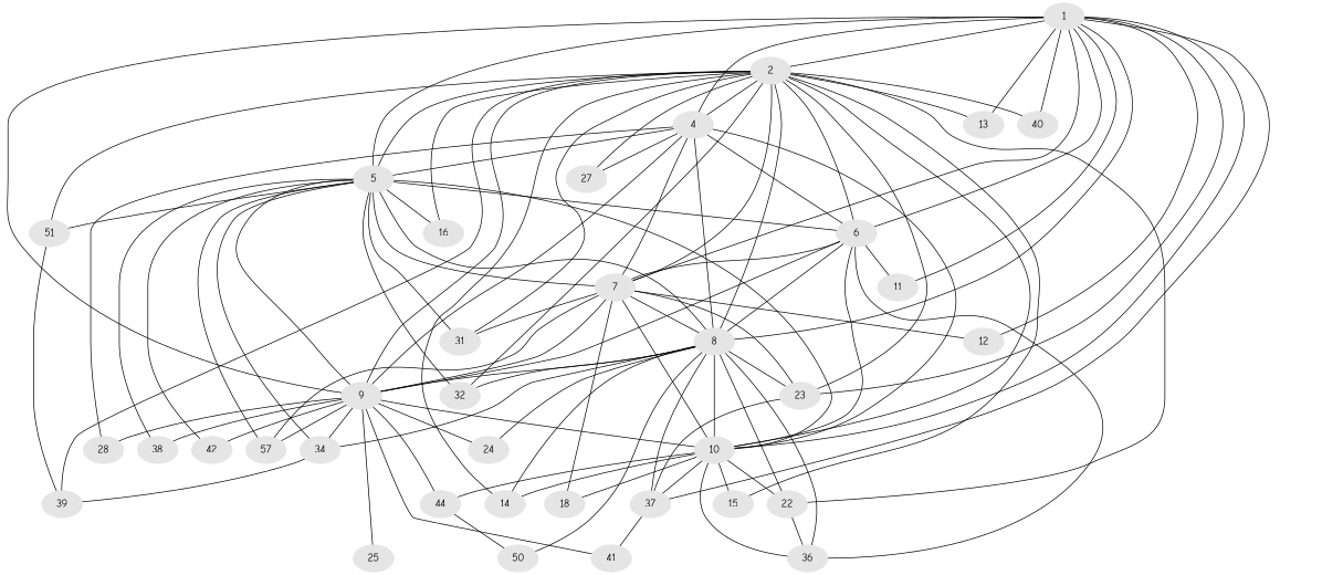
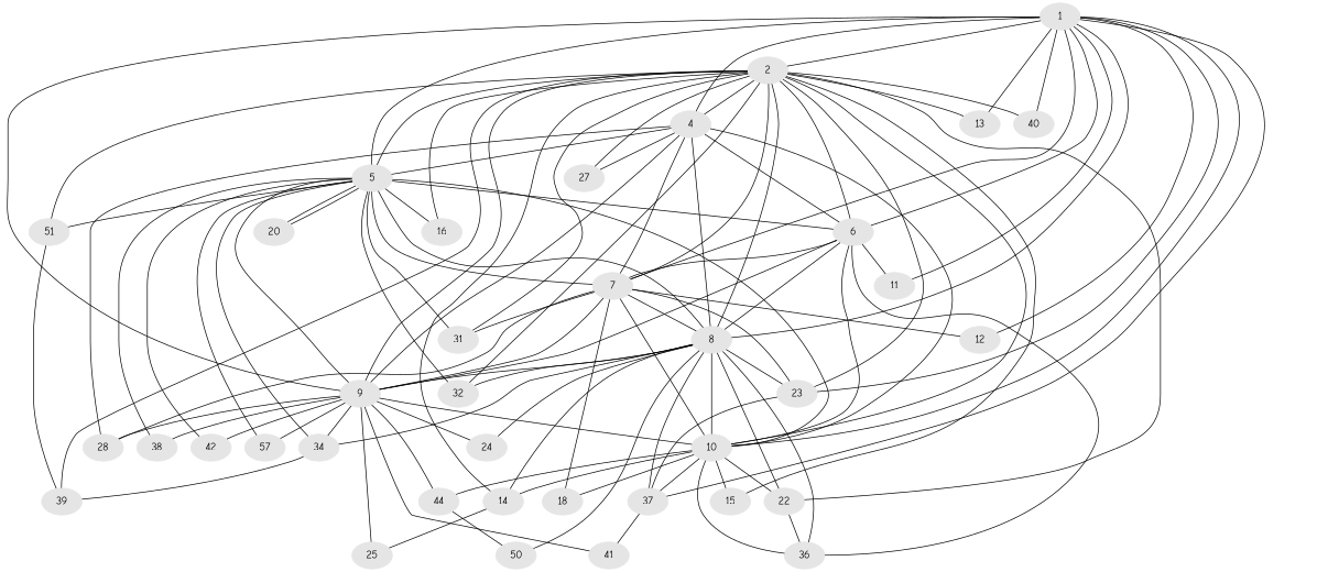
  graph {
    fontname="Comic Neue"
    node [color=gray90 fontname="Comic Neue" style=filled]
    edge [fontname="Comic Neue"]
    2 [super="+59+66+65+3+49+48+43"]
    4
    5 [super="+74+68+35+21+26+47+45"]
    6 [super="+30"]
    7
    8
    9
    10
    13
    23 [super="+33"]
    40
    14
    15
    16
    22 [super="+64"]
    27
    31 [super="+78"]
    32 [super="+55"]
    39
    51
    1
    11
    12
    37 [super="+62+76"]
    28 [super="+61"]
    n26 [label=57]
+   20
    34 [super="+67+57"]
    38 [super="+46"]
    42
    36 [super="+52"]
    18
    24
    50
    25
    41
    44 [super="+75"]
    2 -- 4 [weight=3]
    2 -- 5 [weight=6]
    2 -- 6 [weight=3]
    2 -- 7 [weight=2]
    2 -- 8 [weight=3]
    2 -- 9 [weight=2]
    2 -- 10 [weight=4]
    2 -- 13
    2 -- 23
    2 -- 40
    2 -- 14
    2 -- 15
    2 -- 16
    2 -- 22
    2 -- 27
    2 -- 31
    2 -- 32
    2 -- 39
    2 -- 51
    4 -- 5 [weight=2]
    4 -- 6 [weight=2]
    4 -- 7
    4 -- 8
    4 -- 9
    4 -- 10
    4 -- 27
    4 -- 28
    5 -- 6
    5 -- 7 [weight=3]
    5 -- 8 [weight=2]
    5 -- 9 [weight=2]
    5 -- 10 [weight=3]
    5 -- 16 [weight=2]
    5 -- 31
    5 -- 32
    5 -- 51
    5 -- n26
+   5 -- 20
+   5 -- 20
    5 -- 34
    5 -- 38 [weight=2]
    5 -- 42
    6 -- 7
    6 -- 8 [weight=2]
    6 -- 9
    6 -- 10
    6 -- 11
    6 -- 36
    7 -- 8
    7 -- 9
    7 -- 10
    7 -- 23
    7 -- 31
    7 -- 12
-   7 -- n26
+   7 -- 28
    7 -- 18
    8 -- 9
    8 -- 10
    8 -- 23
    8 -- 14
    8 -- 22 [weight=2]
    8 -- 32
    8 -- 37
    8 -- 34
    8 -- 36
    8 -- 24
    8 -- 50
    9 -- 10
    9 -- 28
    9 -- n26
    9 -- 34
    9 -- 38
    9 -- 42
    9 -- 24
    9 -- 25
    9 -- 41
    9 -- 44 [weight=2]
    10 -- 14
    10 -- 15
    10 -- 22
    10 -- 37
    10 -- 36
    10 -- 18
    10 -- 44
    23 -- 37
+   14 -- 25
    22 -- 36
    51 -- 39
    1 -- 2 [weight=2]
    1 -- 4
    1 -- 5 [weight=2]
    1 -- 6
    1 -- 7
    1 -- 8
    1 -- 9
    1 -- 10
    1 -- 13
    1 -- 23
    1 -- 40
    1 -- 11
    1 -- 12
    1 -- 37
    37 -- 41
    34 -- 39
    44 -- 50
  }
